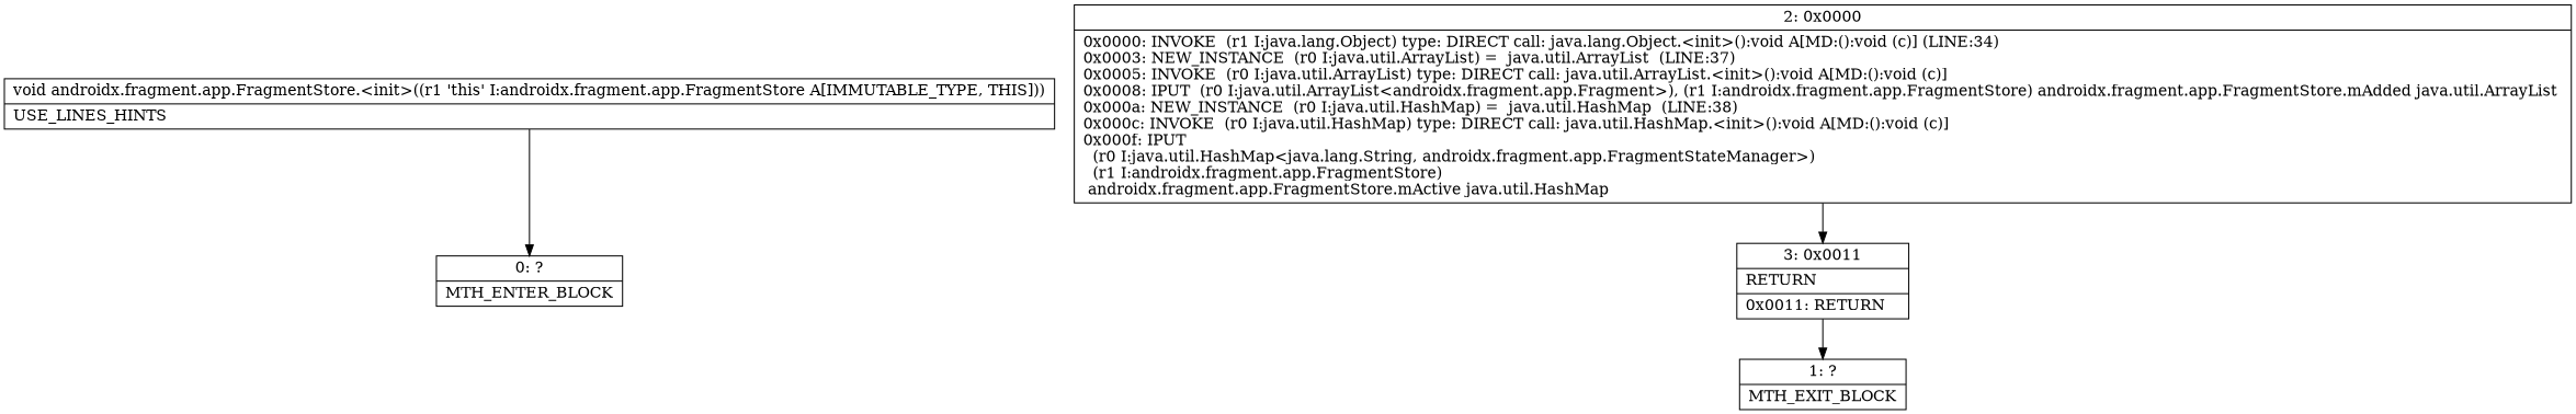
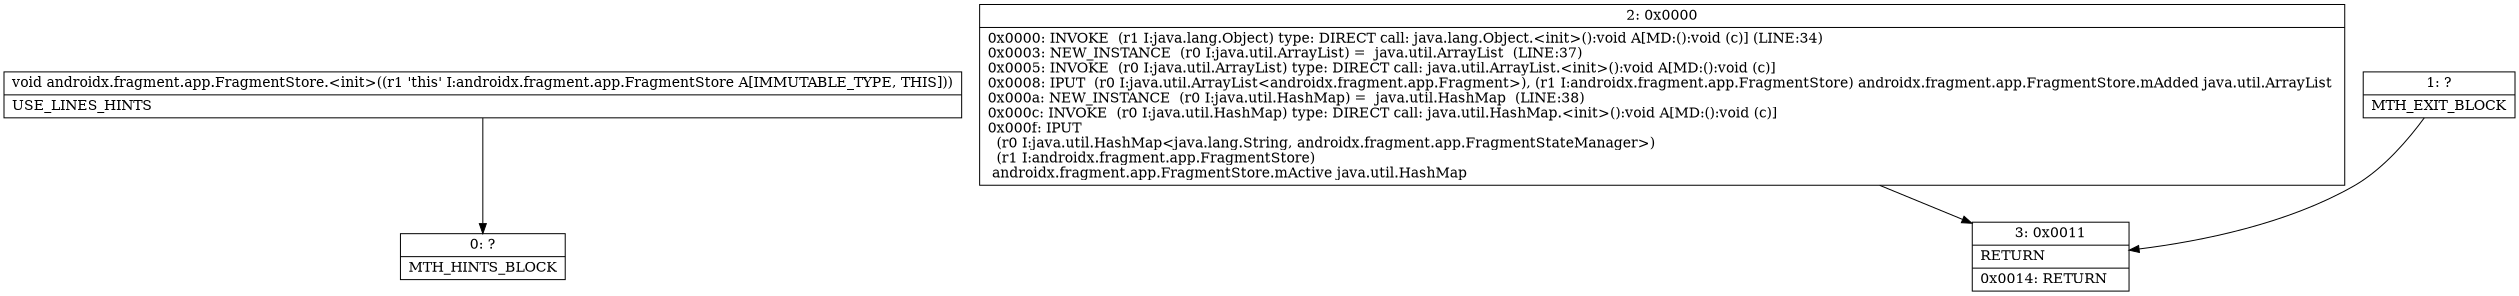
  digraph {
    node [shape=record]
-   n1 [label="{0\:\ ?|MTH_ENTER_BLOCK\l}"]
+   n1 [label="{0\:\ ?|MTH_HINTS_BLOCK\l}"]
    n2 [label="{2\:\ 0x0000|0x0000: INVOKE  (r1 I:java.lang.Object) type: DIRECT call: java.lang.Object.\<init\>():void A[MD:():void (c)] (LINE:34)\l0x0003: NEW_INSTANCE  (r0 I:java.util.ArrayList) =  java.util.ArrayList  (LINE:37)\l0x0005: INVOKE  (r0 I:java.util.ArrayList) type: DIRECT call: java.util.ArrayList.\<init\>():void A[MD:():void (c)]\l0x0008: IPUT  (r0 I:java.util.ArrayList\<androidx.fragment.app.Fragment\>), (r1 I:androidx.fragment.app.FragmentStore) androidx.fragment.app.FragmentStore.mAdded java.util.ArrayList \l0x000a: NEW_INSTANCE  (r0 I:java.util.HashMap) =  java.util.HashMap  (LINE:38)\l0x000c: INVOKE  (r0 I:java.util.HashMap) type: DIRECT call: java.util.HashMap.\<init\>():void A[MD:():void (c)]\l0x000f: IPUT  \l  (r0 I:java.util.HashMap\<java.lang.String, androidx.fragment.app.FragmentStateManager\>)\l  (r1 I:androidx.fragment.app.FragmentStore)\l androidx.fragment.app.FragmentStore.mActive java.util.HashMap \l}"]
-   n3 [label="{3\:\ 0x0011|RETURN\l|0x0011: RETURN   \l}"]
+   n3 [label="{3\:\ 0x0011|RETURN\l|0x0014: RETURN   \l}"]
    n4 [label="{1\:\ ?|MTH_EXIT_BLOCK\l}"]
    n5 [label="{void androidx.fragment.app.FragmentStore.\<init\>((r1 'this' I:androidx.fragment.app.FragmentStore A[IMMUTABLE_TYPE, THIS]))  | USE_LINES_HINTS\l}"]
    n2 -> n3
-   n3 -> n4
+   n4 -> n3
    n5 -> n1
  }
